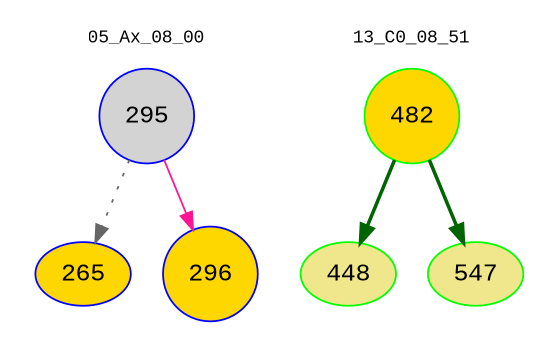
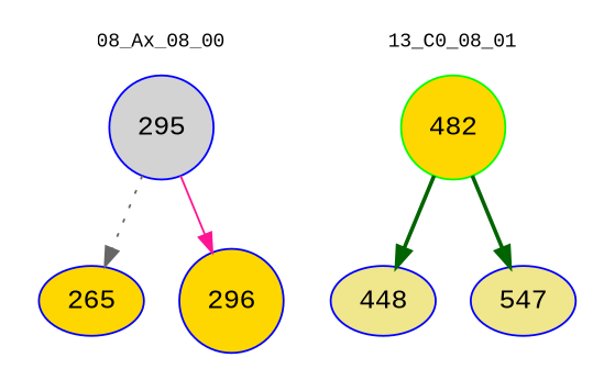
  digraph {
    fontname="Liberation Mono"
    node [color=blue fillcolor=gold fontname="Liberation Mono" shape=circle style=filled]
    edge [color=darkgreen fontname="Liberation Mono" style=bold]
    n1 [fillcolor=lightgrey label=295]
    n2 [label=265 shape=ellipse]
    n3 [label=296]
    n4 [color=green label=482]
-   n5 [color=green fillcolor=khaki label=448 shape=ellipse]
-   n6 [color=green fillcolor=khaki label=547 shape=ellipse]
+   n5 [fillcolor=khaki label=448 shape=ellipse]
+   n6 [fillcolor=khaki label=547 shape=ellipse]
    subgraph cluster_1 {
      color=white
      fontsize=10
-     label="05_Ax_08_00"
+     label="08_Ax_08_00"
      n1
      n2
      n3
    }
    subgraph cluster_2 {
      color=white
      fontsize=10
-     label="13_C0_08_51"
+     label="13_C0_08_01"
      n4
      n5
      n6
    }
    n1 -> n2 [color=gray40 style=dotted]
    n1 -> n3 [color=deeppink style=solid]
    n4 -> n5
    n4 -> n6
  }
